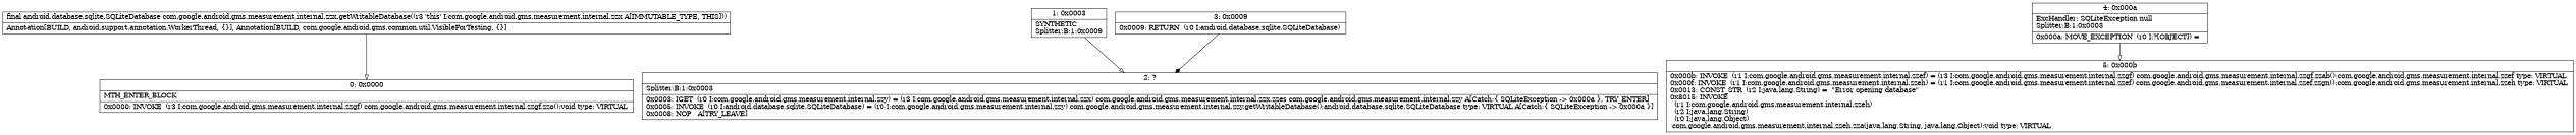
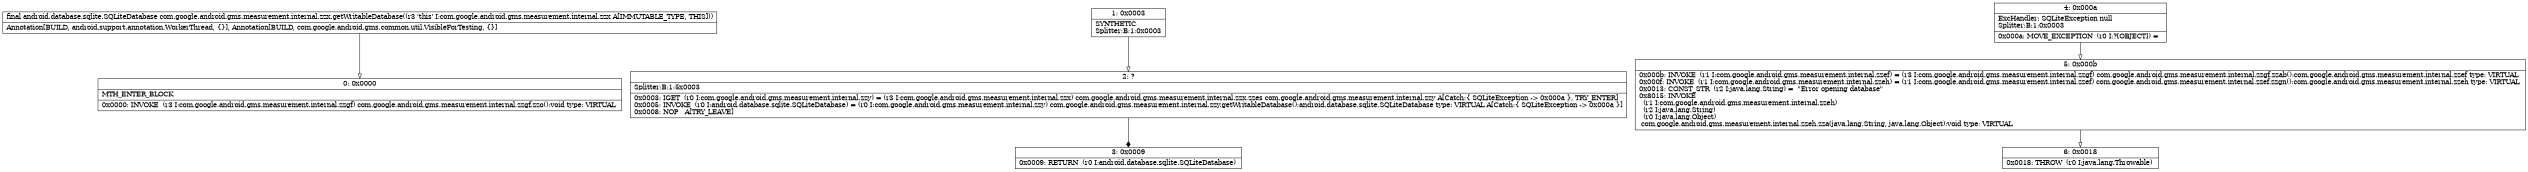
  digraph {
    node [shape=record]
    edge [arrowhead=onormal]
    n1 [label="{0\:\ 0x0000|MTH_ENTER_BLOCK\l|0x0000: INVOKE  (r3 I:com.google.android.gms.measurement.internal.zzgf) com.google.android.gms.measurement.internal.zzgf.zzo():void type: VIRTUAL \l}"]
-   n2 [label="{1\:\ 0x0003|SYNTHETIC\lSplitter:B:1:0x0009\l}"]
-   n3 [label="{2\:\ ?|Splitter:B:1:0x0003\l|0x0003: IGET  (r0 I:com.google.android.gms.measurement.internal.zzy) = (r3 I:com.google.android.gms.measurement.internal.zzx) com.google.android.gms.measurement.internal.zzx.zzes com.google.android.gms.measurement.internal.zzy A[Catch:\{ SQLiteException \-\> 0x000a \}, TRY_ENTER]\l0x0005: INVOKE  (r0 I:android.database.sqlite.SQLiteDatabase) = (r0 I:com.google.android.gms.measurement.internal.zzy) com.google.android.gms.measurement.internal.zzy.getWritableDatabase():android.database.sqlite.SQLiteDatabase type: VIRTUAL A[Catch:\{ SQLiteException \-\> 0x000a \}]\l0x0008: NOP   A[TRY_LEAVE]\l}"]
+   n2 [label="{1\:\ 0x0003|SYNTHETIC\lSplitter:B:1:0x0003\l}"]
+   n3 [label="{2\:\ ?|Splitter:B:1:5x0003\l|0x0003: IGET  (r0 I:com.google.android.gms.measurement.internal.zzy) = (r3 I:com.google.android.gms.measurement.internal.zzx) com.google.android.gms.measurement.internal.zzx.zzes com.google.android.gms.measurement.internal.zzy A[Catch:\{ SQLiteException \-\> 0x000a \}, TRY_ENTER]\l0x0005: INVOKE  (r0 I:android.database.sqlite.SQLiteDatabase) = (r0 I:com.google.android.gms.measurement.internal.zzy) com.google.android.gms.measurement.internal.zzy.getWritableDatabase():android.database.sqlite.SQLiteDatabase type: VIRTUAL A[Catch:\{ SQLiteException \-\> 0x000a \}]\l0x0008: NOP   A[TRY_LEAVE]\l}"]
    n4 [label="{3\:\ 0x0009|0x0009: RETURN  (r0 I:android.database.sqlite.SQLiteDatabase) \l}"]
    n5 [label="{4\:\ 0x000a|ExcHandler: SQLiteException null\lSplitter:B:1:0x0003\l|0x000a: MOVE_EXCEPTION  (r0 I:?[OBJECT]) =  \l}"]
    n6 [label="{5\:\ 0x000b|0x000b: INVOKE  (r1 I:com.google.android.gms.measurement.internal.zzef) = (r3 I:com.google.android.gms.measurement.internal.zzgf) com.google.android.gms.measurement.internal.zzgf.zzab():com.google.android.gms.measurement.internal.zzef type: VIRTUAL \l0x000f: INVOKE  (r1 I:com.google.android.gms.measurement.internal.zzeh) = (r1 I:com.google.android.gms.measurement.internal.zzef) com.google.android.gms.measurement.internal.zzef.zzgn():com.google.android.gms.measurement.internal.zzeh type: VIRTUAL \l0x0013: CONST_STR  (r2 I:java.lang.String) =  \"Error opening database\" \l0x8015: INVOKE  \l  (r1 I:com.google.android.gms.measurement.internal.zzeh)\l  (r2 I:java.lang.String)\l  (r0 I:java.lang.Object)\l com.google.android.gms.measurement.internal.zzeh.zza(java.lang.String, java.lang.Object):void type: VIRTUAL \l}"]
+   n7 [label="{6\:\ 0x0018|0x0018: THROW  (r0 I:java.lang.Throwable) \l}"]
    n8 [label="{final android.database.sqlite.SQLiteDatabase com.google.android.gms.measurement.internal.zzx.getWritableDatabase((r3 'this' I:com.google.android.gms.measurement.internal.zzx A[IMMUTABLE_TYPE, THIS]))  | Annotation[BUILD, android.support.annotation.WorkerThread, \{\}], Annotation[BUILD, com.google.android.gms.common.util.VisibleForTesting, \{\}]\l}"]
    n2 -> n3
-   n4 -> n3 [arrowhead=diamond]
+   n3 -> n4 [arrowhead=diamond]
    n5 -> n6
+   n6 -> n7
    n8 -> n1
  }
